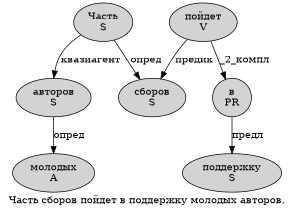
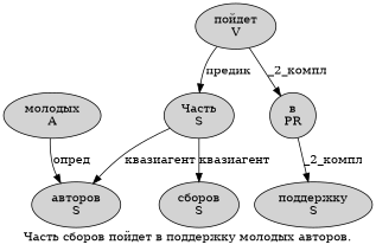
  digraph {
    label="Часть сборов пойдет в поддержку молодых авторов."
    node [fillcolor=lightgray penwidth=1 shape=ellipse style=filled]
    n1 [label="Часть\nS"]
    n2 [label="сборов\nS"]
    n3 [label="авторов\nS"]
    n4 [label="пойдет\nV"]
    n5 [label="в\nPR"]
    n6 [label="поддержку\nS"]
    n7 [label="молодых\nA"]
-   n1 -> n2 [label="опред"]
+   n1 -> n2 [label="квазиагент"]
    n1 -> n3 [label="квазиагент"]
-   n3 -> n7 [label="опред"]
-   n4 -> n2 [label="предик"]
+   n7 -> n3 [label="опред"]
+   n4 -> n1 [label="предик"]
    n4 -> n5 [label="_2_компл"]
-   n5 -> n6 [label="предл"]
+   n5 -> n6 [label="_2_компл"]
  }
